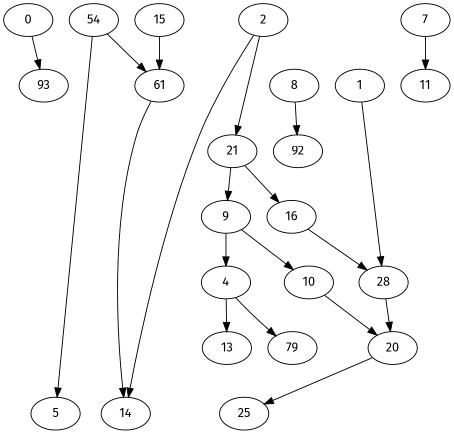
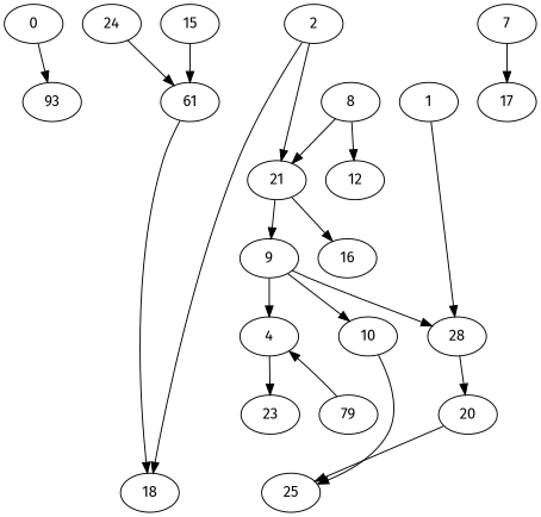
  digraph {
    fontname="Fira Sans"
    node [fontname="Fira Sans"]
    edge [fontname="Fira Sans" weight=0]
    n1 [label=93]
    0
    n3 [label=28]
    1
    20
    n6 [label=25]
    2
-   14
+   14 [label=18]
    21
    9
    16
    4
    10
-   23 [label=13]
+   23
    n15 [label=79]
    7
-   17 [label=11]
+   17
    8
-   12 [label=92]
-   24 [label=54]
-   5
+   12
+   24
    n22 [label=61]
    15
    0 -> n1
    n3 -> 20
    1 -> n3
    20 -> n6
    2 -> 14
    2 -> 21
    21 -> 9 [weight=1]
    21 -> 16 [weight=1]
    9 -> 4 [weight=1]
    9 -> 10
-   16 -> n3
+   9 -> n3
    4 -> 23
-   10 -> 20
-   4 -> n15
+   10 -> n6
+   n15 -> 4
    7 -> 17 [weight=1]
+   8 -> 21
    8 -> 12
-   24 -> 5
    24 -> n22 [weight=3]
    n22 -> 14
    15 -> n22 [weight=4]
  }
